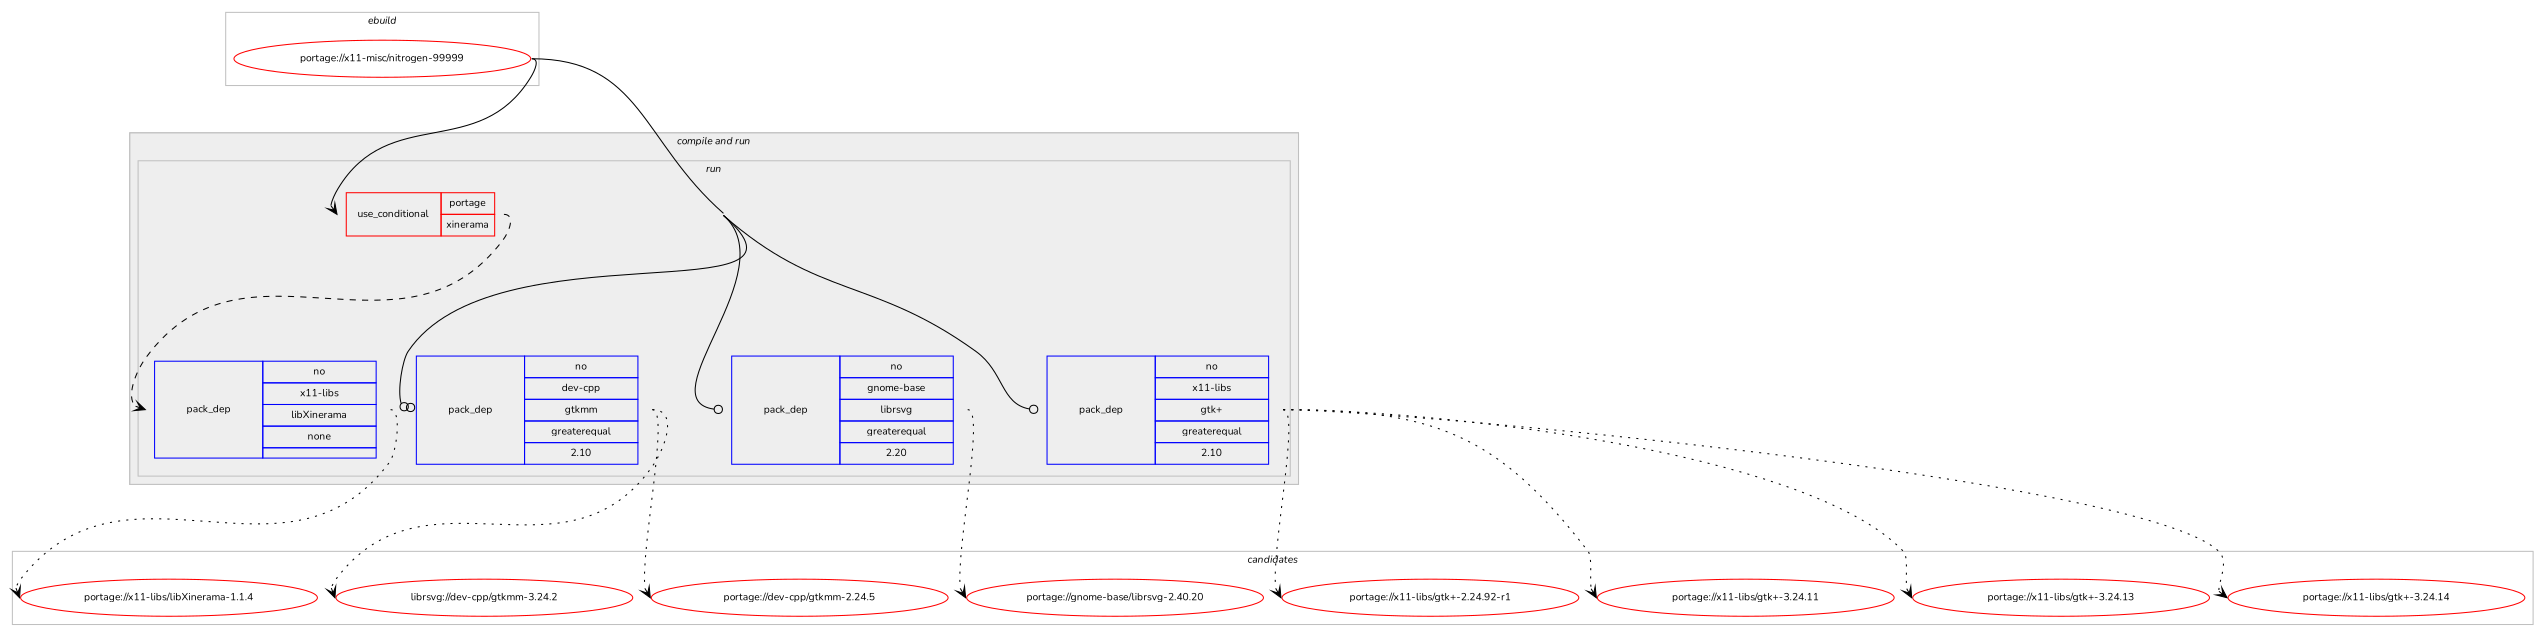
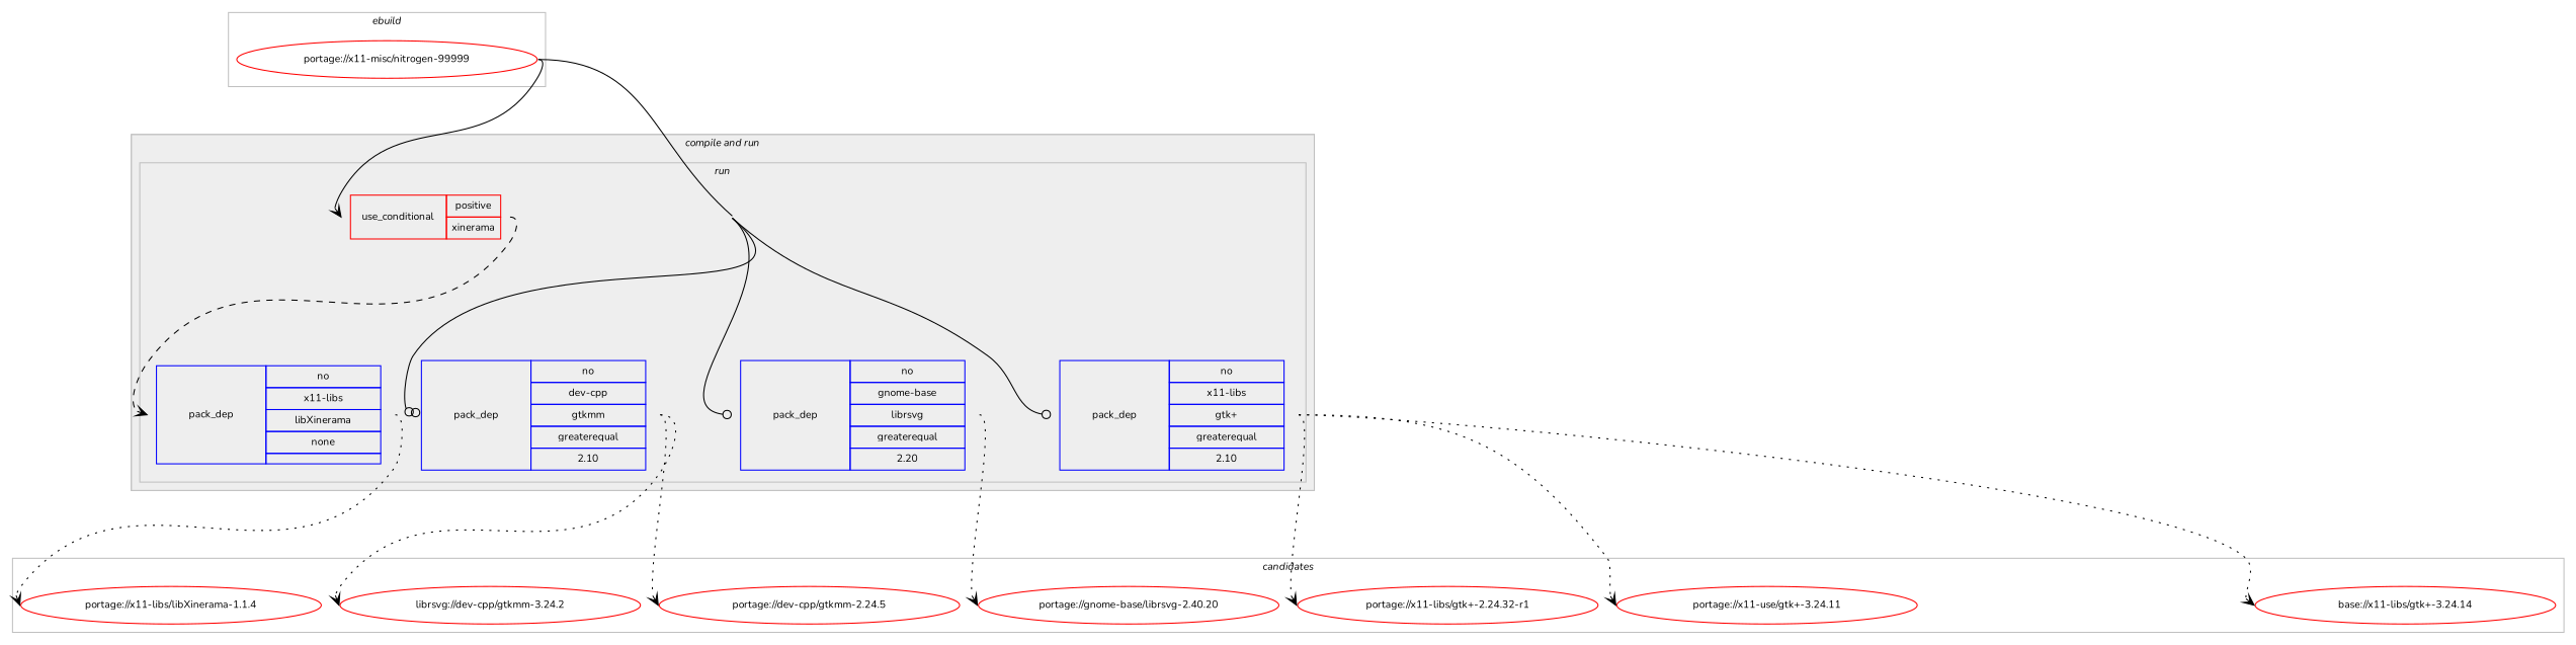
  digraph {
    compound=true
    concentrate=true
    fontname=Nunito
    fontsize=10
    newrank=true
    rankdir=TB
    ranksep=1.5
    node [color=red fontname=Nunito fontsize=10]
    edge [arrowhead=vee fontname=Nunito headport=w style=dotted tailport=e weight=100]
    n1 [label="portage://x11-misc/nitrogen-99999" width=4]
    n2 [color=blue label=<<TABLE BORDER="0" CELLBORDER="1" CELLSPACING="0" CELLPADDING="4" WIDTH="220"><TR><TD ROWSPAN="6" CELLPADDING="30">pack_dep</TD></TR><TR><TD WIDTH="110">no</TD></TR><TR><TD>x11-libs</TD></TR><TR><TD>libXinerama</TD></TR><TR><TD>none</TD></TR><TR><TD></TD></TR></TABLE>> shape=none]
-   n3 [label=<<TABLE BORDER="0" CELLBORDER="1" CELLSPACING="0" CELLPADDING="4"><TR><TD ROWSPAN="3" CELLPADDING="10">use_conditional</TD></TR><TR><TD>portage</TD></TR><TR><TD>xinerama</TD></TR></TABLE>> shape=none]
+   n3 [label=<<TABLE BORDER="0" CELLBORDER="1" CELLSPACING="0" CELLPADDING="4"><TR><TD ROWSPAN="3" CELLPADDING="10">use_conditional</TD></TR><TR><TD>positive</TD></TR><TR><TD>xinerama</TD></TR></TABLE>> shape=none]
    n4 [color=blue label=<<TABLE BORDER="0" CELLBORDER="1" CELLSPACING="0" CELLPADDING="4" WIDTH="220"><TR><TD ROWSPAN="6" CELLPADDING="30">pack_dep</TD></TR><TR><TD WIDTH="110">no</TD></TR><TR><TD>dev-cpp</TD></TR><TR><TD>gtkmm</TD></TR><TR><TD>greaterequal</TD></TR><TR><TD>2.10</TD></TR></TABLE>> shape=none]
    n5 [color=blue label=<<TABLE BORDER="0" CELLBORDER="1" CELLSPACING="0" CELLPADDING="4" WIDTH="220"><TR><TD ROWSPAN="6" CELLPADDING="30">pack_dep</TD></TR><TR><TD WIDTH="110">no</TD></TR><TR><TD>gnome-base</TD></TR><TR><TD>librsvg</TD></TR><TR><TD>greaterequal</TD></TR><TR><TD>2.20</TD></TR></TABLE>> shape=none]
    n6 [color=blue label=<<TABLE BORDER="0" CELLBORDER="1" CELLSPACING="0" CELLPADDING="4" WIDTH="220"><TR><TD ROWSPAN="6" CELLPADDING="30">pack_dep</TD></TR><TR><TD WIDTH="110">no</TD></TR><TR><TD>x11-libs</TD></TR><TR><TD>gtk+</TD></TR><TR><TD>greaterequal</TD></TR><TR><TD>2.10</TD></TR></TABLE>> shape=none]
    n7 [label="portage://x11-libs/libXinerama-1.1.4" width=4]
    n8 [label="librsvg://dev-cpp/gtkmm-3.24.2" width=4]
    n9 [label="portage://dev-cpp/gtkmm-2.24.5" width=4]
    n10 [label="portage://gnome-base/librsvg-2.40.20" width=4]
-   n11 [label="portage://x11-libs/gtk+-3.24.14" width=4]
-   n12 [label="portage://x11-libs/gtk+-3.24.13" width=4]
-   n13 [label="portage://x11-libs/gtk+-3.24.11" width=4]
-   n14 [label="portage://x11-libs/gtk+-2.24.92-r1" width=4]
+   n11 [label="base://x11-libs/gtk+-3.24.14" width=4]
+   n13 [label="portage://x11-use/gtk+-3.24.11" width=4]
+   n14 [label="portage://x11-libs/gtk+-2.24.32-r1" width=4]
    subgraph cluster_1 {
      color=gray
      label=<<i>ebuild</i>>
      rank=same
      n1
    }
    subgraph cluster_2 {
      color=gray
      label=<<i>dependencies</i>>
      subgraph cluster_3 {
        color=gray
        fillcolor="#eeeeee"
        label=<<i>compile</i>>
        style=filled
      }
      subgraph cluster_4 {
        color=gray
        fillcolor="#eeeeee"
        label=<<i>compile and run</i>>
        style=filled
      }
      subgraph cluster_5 {
        color=gray
        fillcolor="#eeeeee"
        label=<<i>run</i>>
        style=filled
        subgraph sub_6 {
          color=gray
          fillcolor="#eeeeee"
          label=<<i>run</i>>
          style=filled
          n3
          subgraph sub_7 {
            color=gray
            fillcolor="#eeeeee"
            label=<<i>run</i>>
            style=filled
            n2
          }
        }
        subgraph sub_8 {
          color=gray
          fillcolor="#eeeeee"
          label=<<i>run</i>>
          style=filled
          n4
        }
        subgraph sub_9 {
          color=gray
          fillcolor="#eeeeee"
          label=<<i>run</i>>
          style=filled
          n5
        }
        subgraph sub_10 {
          color=gray
          fillcolor="#eeeeee"
          label=<<i>run</i>>
          style=filled
          n6
        }
      }
    }
    subgraph cluster_11 {
      color=gray
      label=<<i>candidates</i>>
      rank=same
      subgraph sub_12 {
        color=black
        label=<<i>candidates</i>>
        nodesep=1
        rank=same
        n7
      }
      subgraph sub_13 {
        color=black
        label=<<i>candidates</i>>
        nodesep=1
        rank=same
        n8
        n9
      }
      subgraph sub_14 {
        color=black
        label=<<i>candidates</i>>
        nodesep=1
        rank=same
        n10
      }
      subgraph sub_15 {
        color=black
        label=<<i>candidates</i>>
        nodesep=1
        rank=same
        n11
-       n12
        n13
        n14
      }
    }
    n1 -> n3 [style=solid weight=20]
    n1 -> n4 [arrowhead=odot style=solid weight=20]
    n1 -> n5 [arrowhead=odot style=solid weight=20]
    n1 -> n6 [arrowhead=odot style=solid weight=20]
    n2 -> n7
    n3 -> n2 [style=dashed weight=20]
    n4 -> n8
    n4 -> n9
    n5 -> n10
    n6 -> n11
-   n6 -> n12
    n6 -> n13
    n6 -> n14
  }
